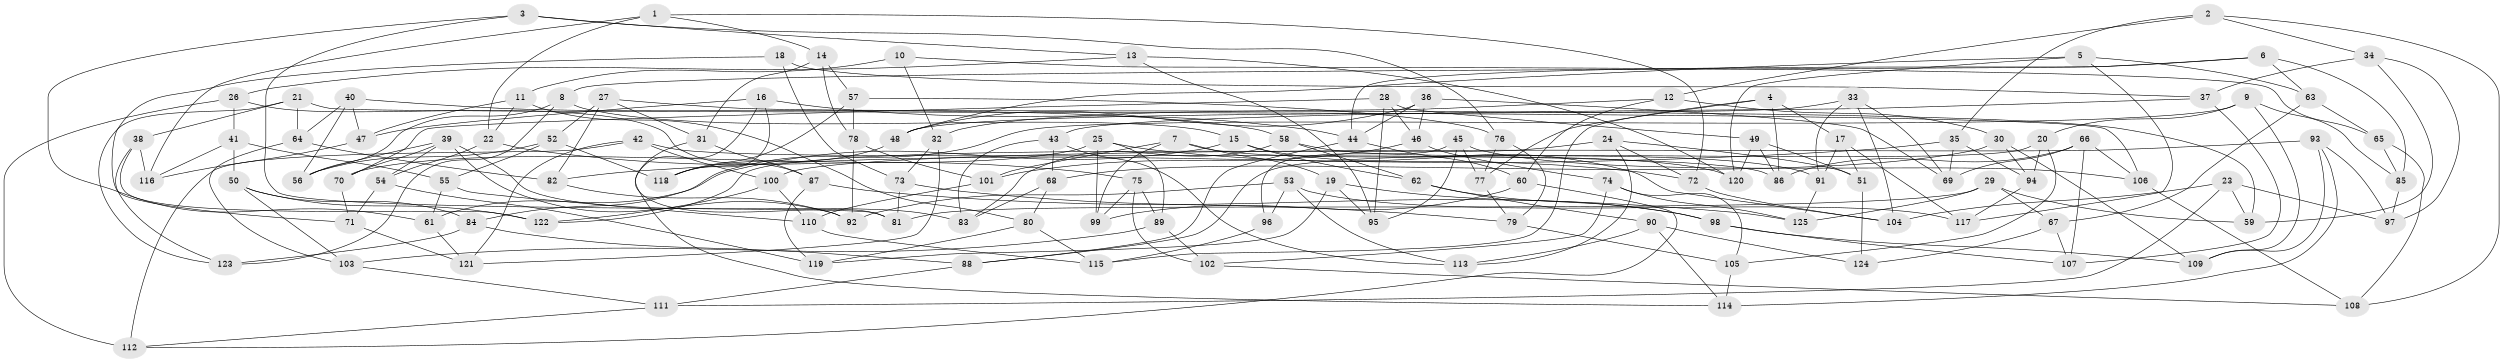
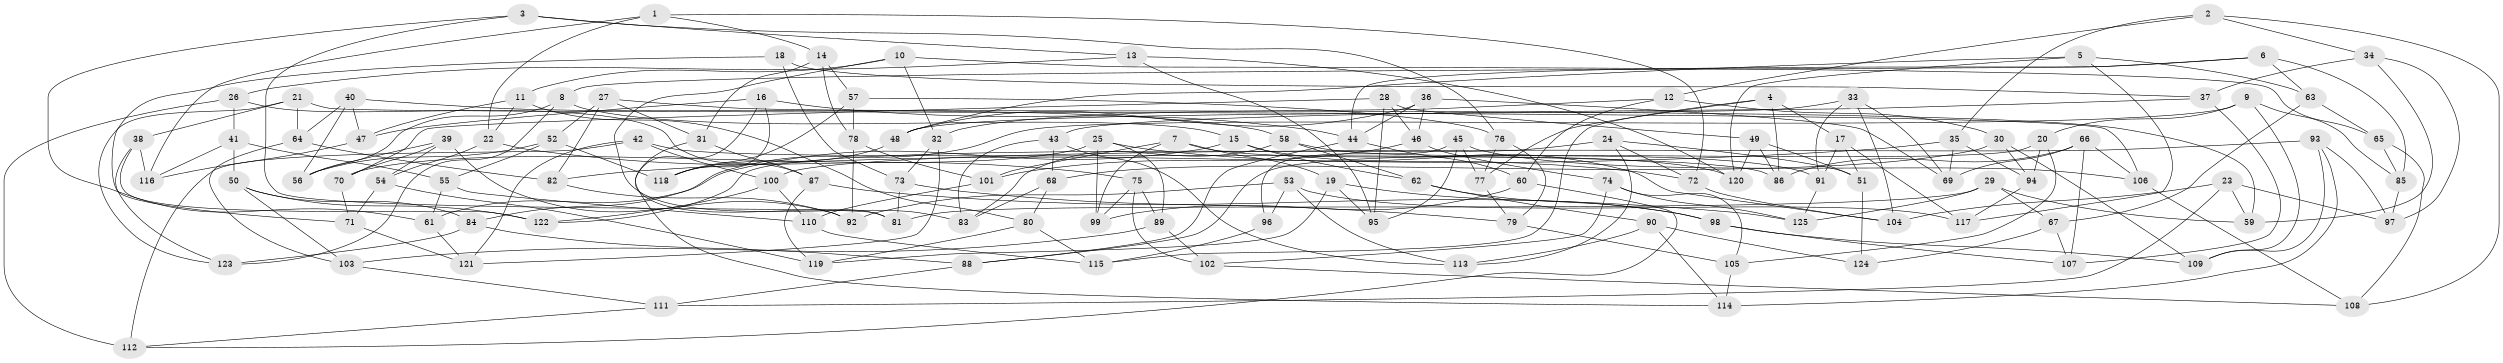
  graph {
    node [color=gray90 style=filled]
    1
    14
    22
    72
    116
    31
    57
    78
    54
    75
    104
    2
    12
    34
    35
    108
    32
    30
    60
    37
    59
    97
    94
    82
    69
    3
    13
    61
    76
    81
    120
    26
    95
    121
    77
    79
    4
    17
    86
    115
    117
    51
    91
    5
    48
    63
    118
    65
    67
    6
    8
    44
    85
    15
    56
    123
    88
    7
    19
    99
    101
    98
    119
    110
    62
    9
    20
    84
    109
    105
    10
    11
    83
    47
    80
    73
    68
    112
    41
    87
    92
    90
    16
    114
    124
    125
    18
    71
    43
    107
    111
    21
    38
    64
    106
    122
    103
    89
    102
    23
    24
    113
    25
    70
    50
    55
    27
    52
    28
    46
    49
    74
    29
    33
    36
    39
    40
    58
    42
    100
    45
    96
    53
    66
    93
    1 -- 14
    1 -- 22
    1 -- 72
    1 -- 116
    14 -- 31
    14 -- 57
    14 -- 78
    22 -- 54
    22 -- 75
    72 -- 104
    31 -- 81
    31 -- 87
    57 -- 78
    57 -- 76
    57 -- 118
    78 -- 101
    78 -- 92
    54 -- 119
    54 -- 71
    75 -- 99
    75 -- 89
    75 -- 102
    2 -- 12
    2 -- 34
    2 -- 35
    2 -- 108
    12 -- 32
    12 -- 30
    12 -- 60
    34 -- 37
    34 -- 59
    34 -- 97
    35 -- 94
    35 -- 82
    35 -- 69
    32 -- 121
    32 -- 73
    30 -- 94
    30 -- 109
    30 -- 68
    60 -- 99
    60 -- 112
    37 -- 43
    37 -- 107
    94 -- 117
    82 -- 92
    3 -- 13
    3 -- 61
    3 -- 76
    3 -- 81
    13 -- 120
    13 -- 26
    13 -- 95
    61 -- 121
    76 -- 77
    76 -- 79
    26 -- 112
    26 -- 41
    26 -- 87
    77 -- 79
    79 -- 105
    4 -- 77
    4 -- 17
    4 -- 86
    4 -- 115
    17 -- 117
    17 -- 51
    17 -- 91
    51 -- 124
    91 -- 125
    5 -- 120
    5 -- 117
    5 -- 48
    5 -- 63
    48 -- 118
    63 -- 65
    63 -- 67
    65 -- 108
    65 -- 85
    67 -- 124
    67 -- 107
    6 -- 63
    6 -- 8
    6 -- 44
    6 -- 85
    8 -- 15
    8 -- 56
    8 -- 123
    44 -- 60
    44 -- 88
    85 -- 97
    15 -- 104
    15 -- 61
    15 -- 62
    88 -- 111
    7 -- 120
    7 -- 19
    7 -- 99
    7 -- 101
    19 -- 95
    19 -- 98
    19 -- 119
    101 -- 110
    98 -- 109
    98 -- 107
    110 -- 115
    62 -- 98
    62 -- 90
    9 -- 85
    9 -- 20
    9 -- 84
    9 -- 109
    20 -- 94
    20 -- 88
    20 -- 105
    84 -- 123
    84 -- 88
    105 -- 114
    10 -- 32
    10 -- 65
    10 -- 11
-   39 -- 83
+   10 -- 83
    11 -- 22
    11 -- 47
    11 -- 80
    47 -- 116
    80 -- 115
    80 -- 119
    73 -- 81
    73 -- 79
    68 -- 83
    68 -- 80
    41 -- 116
    41 -- 50
    41 -- 55
    87 -- 119
    87 -- 125
    90 -- 114
    90 -- 124
    90 -- 113
    16 -- 118
    16 -- 44
    16 -- 47
    16 -- 114
    18 -- 37
    18 -- 73
    18 -- 71
    71 -- 121
    43 -- 83
    43 -- 68
    43 -- 113
    111 -- 112
    21 -- 123
    21 -- 38
    21 -- 64
    21 -- 106
    38 -- 116
    38 -- 123
    38 -- 122
    64 -- 82
    64 -- 103
    106 -- 108
    103 -- 111
    89 -- 103
    89 -- 102
    102 -- 108
    23 -- 104
    23 -- 59
    23 -- 97
    23 -- 111
    24 -- 72
    24 -- 51
    24 -- 122
    24 -- 113
    25 -- 72
    25 -- 99
    25 -- 89
    25 -- 70
    70 -- 71
    50 -- 84
    50 -- 122
    50 -- 103
    55 -- 61
    55 -- 110
    27 -- 31
    27 -- 59
    27 -- 82
    27 -- 52
    52 -- 118
    52 -- 56
    52 -- 55
    28 -- 95
    28 -- 70
    28 -- 46
    28 -- 49
    46 -- 101
    46 -- 74
    49 -- 120
    49 -- 86
    49 -- 51
    74 -- 105
    74 -- 125
    74 -- 102
    29 -- 59
    29 -- 81
    29 -- 67
    29 -- 125
    33 -- 104
    33 -- 69
    33 -- 91
    33 -- 48
    36 -- 69
    36 -- 48
    36 -- 44
    36 -- 46
    39 -- 54
    39 -- 56
    39 -- 92
    39 -- 70
    40 -- 56
    40 -- 47
    40 -- 64
    40 -- 58
    58 -- 91
    58 -- 62
    58 -- 83
    42 -- 121
    42 -- 86
    42 -- 112
    42 -- 100
    100 -- 110
    100 -- 122
    45 -- 95
    45 -- 77
    45 -- 106
    45 -- 96
    96 -- 115
    53 -- 117
    53 -- 92
    53 -- 113
    53 -- 96
    66 -- 69
    66 -- 86
    66 -- 107
    66 -- 106
    93 -- 97
    93 -- 109
    93 -- 114
    93 -- 100
  }
